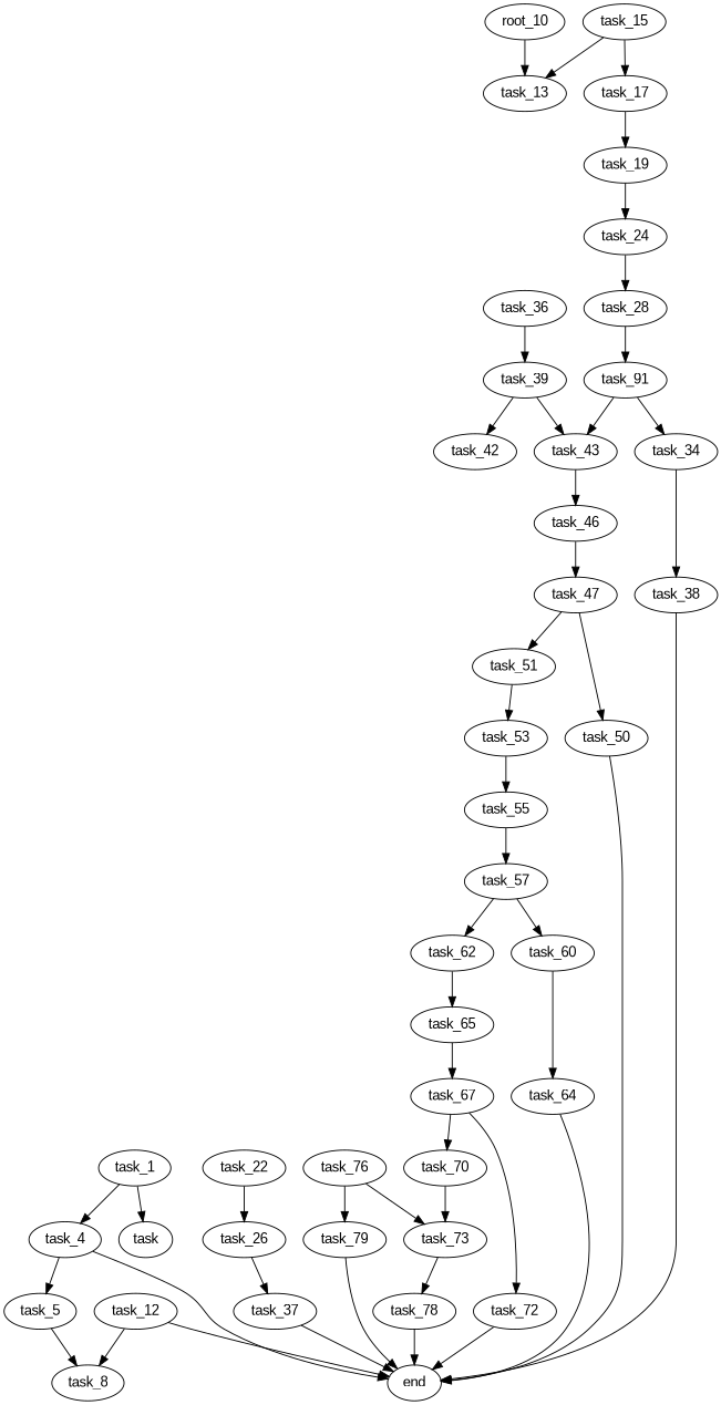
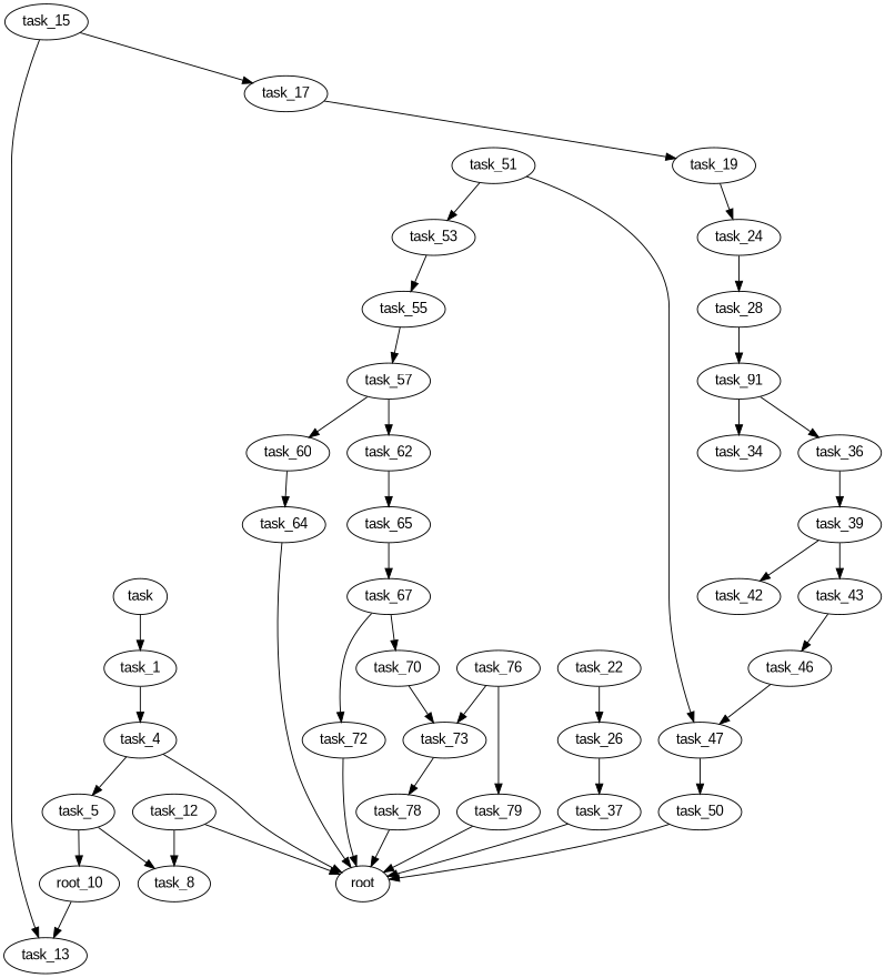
  digraph {
    fontname="Liberation Sans"
    node [fontname="Liberation Sans"]
    edge [fontname="Liberation Sans"]
    n1 [label=task]
    task_1
    task_4
    task_5
-   end
+   end [label=root]
    task_8
    n7 [label=root_10]
    task_13
    task_12
    task_15
    task_17
    task_19
    task_24
    task_22
    task_26
    task_28
    n17 [label=task_37]
    n18 [label=task_91]
    task_34
    task_36
-   task_38
    task_39
    task_42
    task_43
    n25 [label=task_46]
    task_47
    task_50
    task_51
    task_53
    task_55
    task_57
    task_60
    task_62
    task_64
    task_65
    task_67
    task_70
    task_72
    task_73
    task_78
    task_76
    task_79
-   task_1 -> n1
+   n1 -> task_1
    task_1 -> task_4
    task_4 -> task_5
    task_4 -> end
    task_5 -> task_8
+   task_5 -> n7
    n7 -> task_13
    task_12 -> end
    task_12 -> task_8
    task_15 -> task_13
    task_15 -> task_17
    task_17 -> task_19
    task_19 -> task_24
    task_24 -> task_28
    task_22 -> task_26
    task_26 -> n17
    task_28 -> n18
    n17 -> end
    n18 -> task_34
-   n18 -> task_43
-   task_34 -> task_38
+   n18 -> task_36
    task_36 -> task_39
-   task_38 -> end
    task_39 -> task_42
    task_39 -> task_43
    task_43 -> n25
    n25 -> task_47
    task_47 -> task_50
-   task_47 -> task_51
+   task_51 -> task_47
    task_50 -> end
    task_51 -> task_53
    task_53 -> task_55
    task_55 -> task_57
    task_57 -> task_60
    task_57 -> task_62
    task_60 -> task_64
    task_62 -> task_65
    task_64 -> end
    task_65 -> task_67
    task_67 -> task_70
    task_67 -> task_72
    task_70 -> task_73
    task_72 -> end
    task_73 -> task_78
    task_78 -> end
    task_76 -> task_73
    task_76 -> task_79
    task_79 -> end
  }
